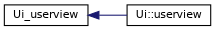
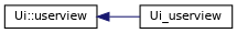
  digraph {
    rankdir=LR
    node [color=black fillcolor=white fontname=Helvetica fontsize=10 shape=record style=filled]
    n1 [height=0.2 label=Ui_userview width=0.4]
    n2 [height=0.2 label="Ui::userview" width=0.4]
-   n1 -> n2 [color=midnightblue dir=back fontname=Helvetica fontsize=10 labelfontname=Helvetica labelfontsize=10 style=solid]
+   n2 -> n1 [color=midnightblue dir=back fontname=Helvetica fontsize=10 labelfontname=Helvetica labelfontsize=10 style=solid]
  }
